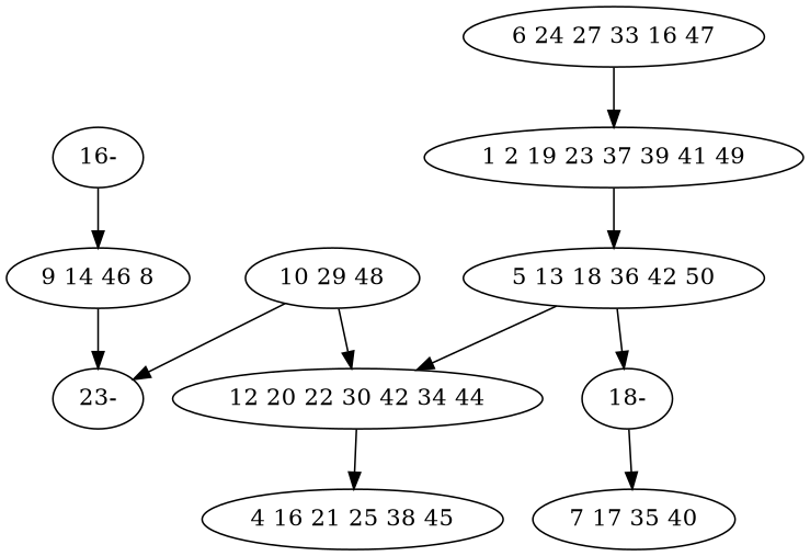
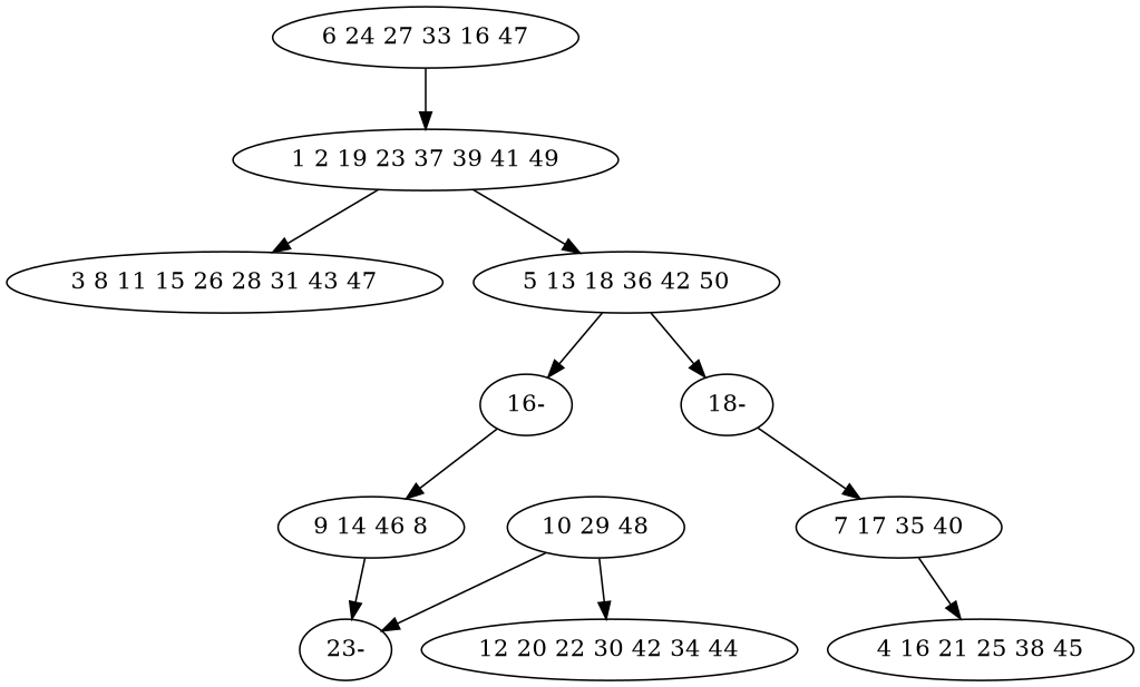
  digraph {
    n1 [label="1 2 19 23 37 39 41 49"]
+   n2 [label="3 8 11 15 26 28 31 43 47"]
    n3 [label="5 13 18 36 42 50"]
    n4 [label="6 24 27 33 16 47"]
    n5 [label="16-"]
    n6 [label="18-"]
    n7 [label="9 14 46 8"]
    n8 [label="7 17 35 40"]
    n9 [label="23-"]
    n10 [label="10 29 48"]
    n11 [label="12 20 22 30 42 34 44"]
    n12 [label="4 16 21 25 38 45"]
+   n1 -> n2
    n1 -> n3
-   n3 -> n11
+   n3 -> n5
    n3 -> n6
    n4 -> n1
    n5 -> n7
    n6 -> n8
    n7 -> n9
    n10 -> n9
    n10 -> n11
-   n11 -> n12
+   n8 -> n12
  }
